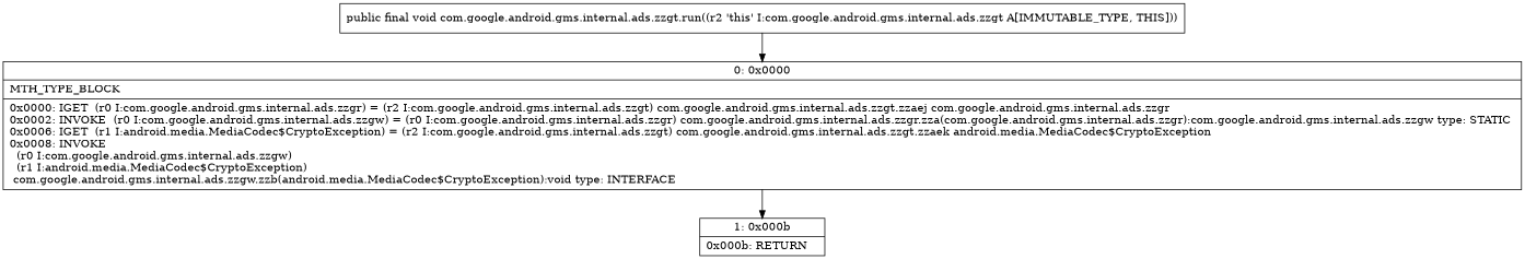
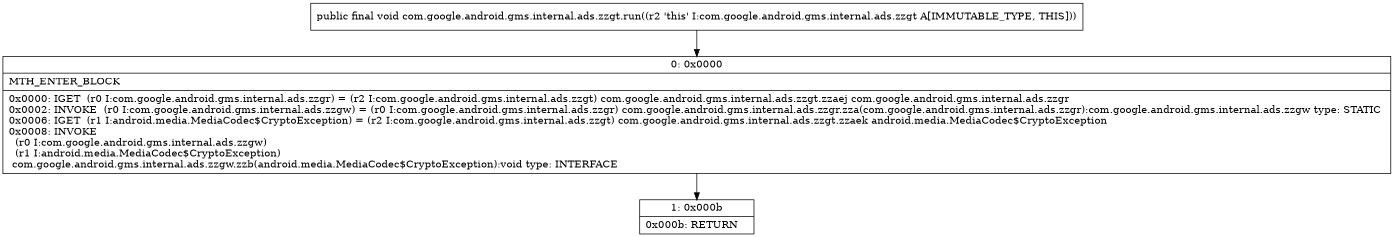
  digraph {
    node [shape=record]
-   n1 [label="{0\:\ 0x0000|MTH_TYPE_BLOCK\l|0x0000: IGET  (r0 I:com.google.android.gms.internal.ads.zzgr) = (r2 I:com.google.android.gms.internal.ads.zzgt) com.google.android.gms.internal.ads.zzgt.zzaej com.google.android.gms.internal.ads.zzgr \l0x0002: INVOKE  (r0 I:com.google.android.gms.internal.ads.zzgw) = (r0 I:com.google.android.gms.internal.ads.zzgr) com.google.android.gms.internal.ads.zzgr.zza(com.google.android.gms.internal.ads.zzgr):com.google.android.gms.internal.ads.zzgw type: STATIC \l0x0006: IGET  (r1 I:android.media.MediaCodec$CryptoException) = (r2 I:com.google.android.gms.internal.ads.zzgt) com.google.android.gms.internal.ads.zzgt.zzaek android.media.MediaCodec$CryptoException \l0x0008: INVOKE  \l  (r0 I:com.google.android.gms.internal.ads.zzgw)\l  (r1 I:android.media.MediaCodec$CryptoException)\l com.google.android.gms.internal.ads.zzgw.zzb(android.media.MediaCodec$CryptoException):void type: INTERFACE \l}"]
+   n1 [label="{0\:\ 0x0000|MTH_ENTER_BLOCK\l|0x0000: IGET  (r0 I:com.google.android.gms.internal.ads.zzgr) = (r2 I:com.google.android.gms.internal.ads.zzgt) com.google.android.gms.internal.ads.zzgt.zzaej com.google.android.gms.internal.ads.zzgr \l0x0002: INVOKE  (r0 I:com.google.android.gms.internal.ads.zzgw) = (r0 I:com.google.android.gms.internal.ads.zzgr) com.google.android.gms.internal.ads.zzgr.zza(com.google.android.gms.internal.ads.zzgr):com.google.android.gms.internal.ads.zzgw type: STATIC \l0x0006: IGET  (r1 I:android.media.MediaCodec$CryptoException) = (r2 I:com.google.android.gms.internal.ads.zzgt) com.google.android.gms.internal.ads.zzgt.zzaek android.media.MediaCodec$CryptoException \l0x0008: INVOKE  \l  (r0 I:com.google.android.gms.internal.ads.zzgw)\l  (r1 I:android.media.MediaCodec$CryptoException)\l com.google.android.gms.internal.ads.zzgw.zzb(android.media.MediaCodec$CryptoException):void type: INTERFACE \l}"]
    n2 [label="{1\:\ 0x000b|0x000b: RETURN   \l}"]
    n3 [label="{public final void com.google.android.gms.internal.ads.zzgt.run((r2 'this' I:com.google.android.gms.internal.ads.zzgt A[IMMUTABLE_TYPE, THIS])) }"]
    n1 -> n2
    n3 -> n1
  }
